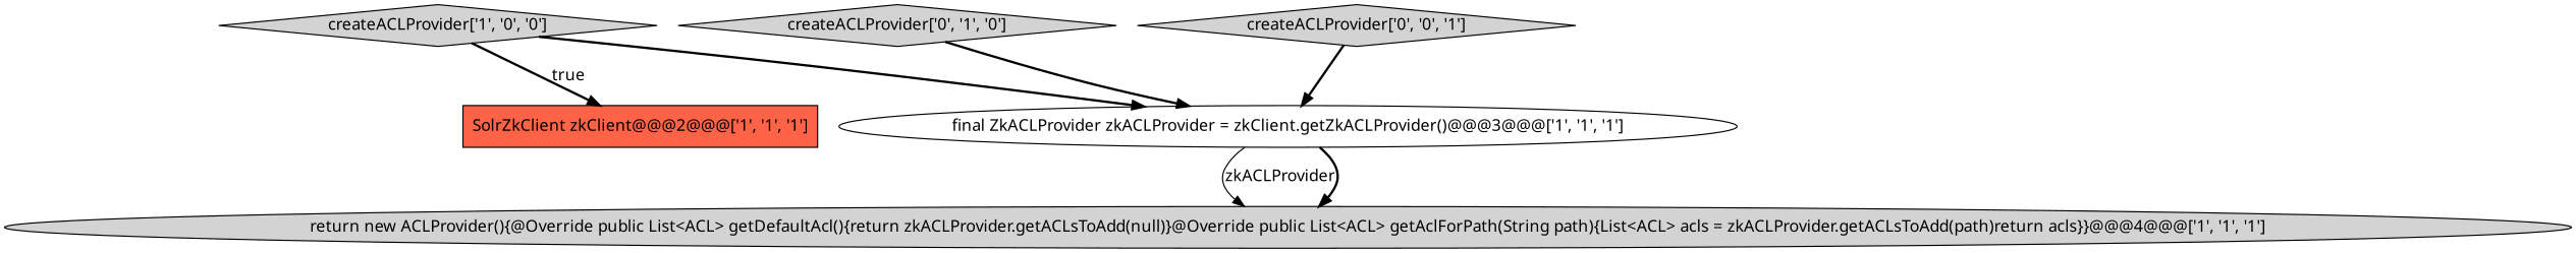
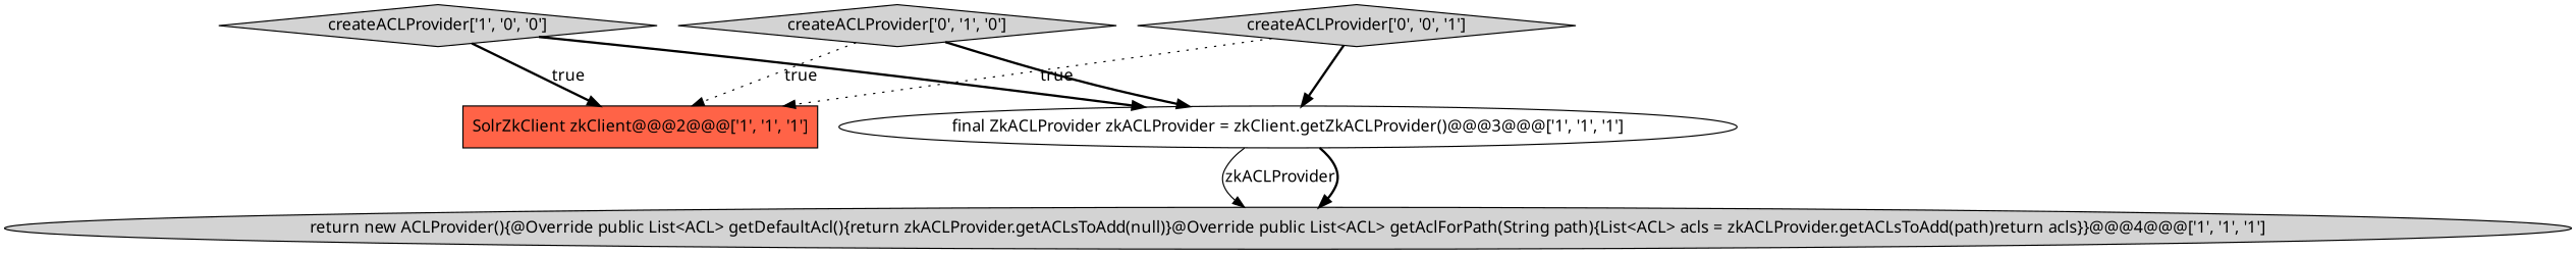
  digraph {
    fontname="Noto Sans"
    node [fillcolor=lightgray fontname="Noto Sans" shape=diamond style=filled]
    edge [fontname="Noto Sans" style=bold]
    n1 [label="return new ACLProvider(){@Override public List<ACL> getDefaultAcl(){return zkACLProvider.getACLsToAdd(null)}@Override public List<ACL> getAclForPath(String path){List<ACL> acls = zkACLProvider.getACLsToAdd(path)return acls}}@@@4@@@['1', '1', '1']" shape=ellipse]
    n2 [fillcolor=white label="final ZkACLProvider zkACLProvider = zkClient.getZkACLProvider()@@@3@@@['1', '1', '1']" shape=ellipse]
    n3 [fillcolor=tomato label="SolrZkClient zkClient@@@2@@@['1', '1', '1']" shape=box]
    n4 [label="createACLProvider['1', '0', '0']"]
    n5 [label="createACLProvider['0', '0', '1']"]
    n6 [label="createACLProvider['0', '1', '0']"]
    n2 -> n1 [label=zkACLProvider style=solid]
    n2 -> n1
    n4 -> n2
    n4 -> n3 [label=true]
    n5 -> n2
+   n5 -> n3 [label=true style=dotted]
    n6 -> n2
+   n6 -> n3 [label=true style=dotted]
  }
